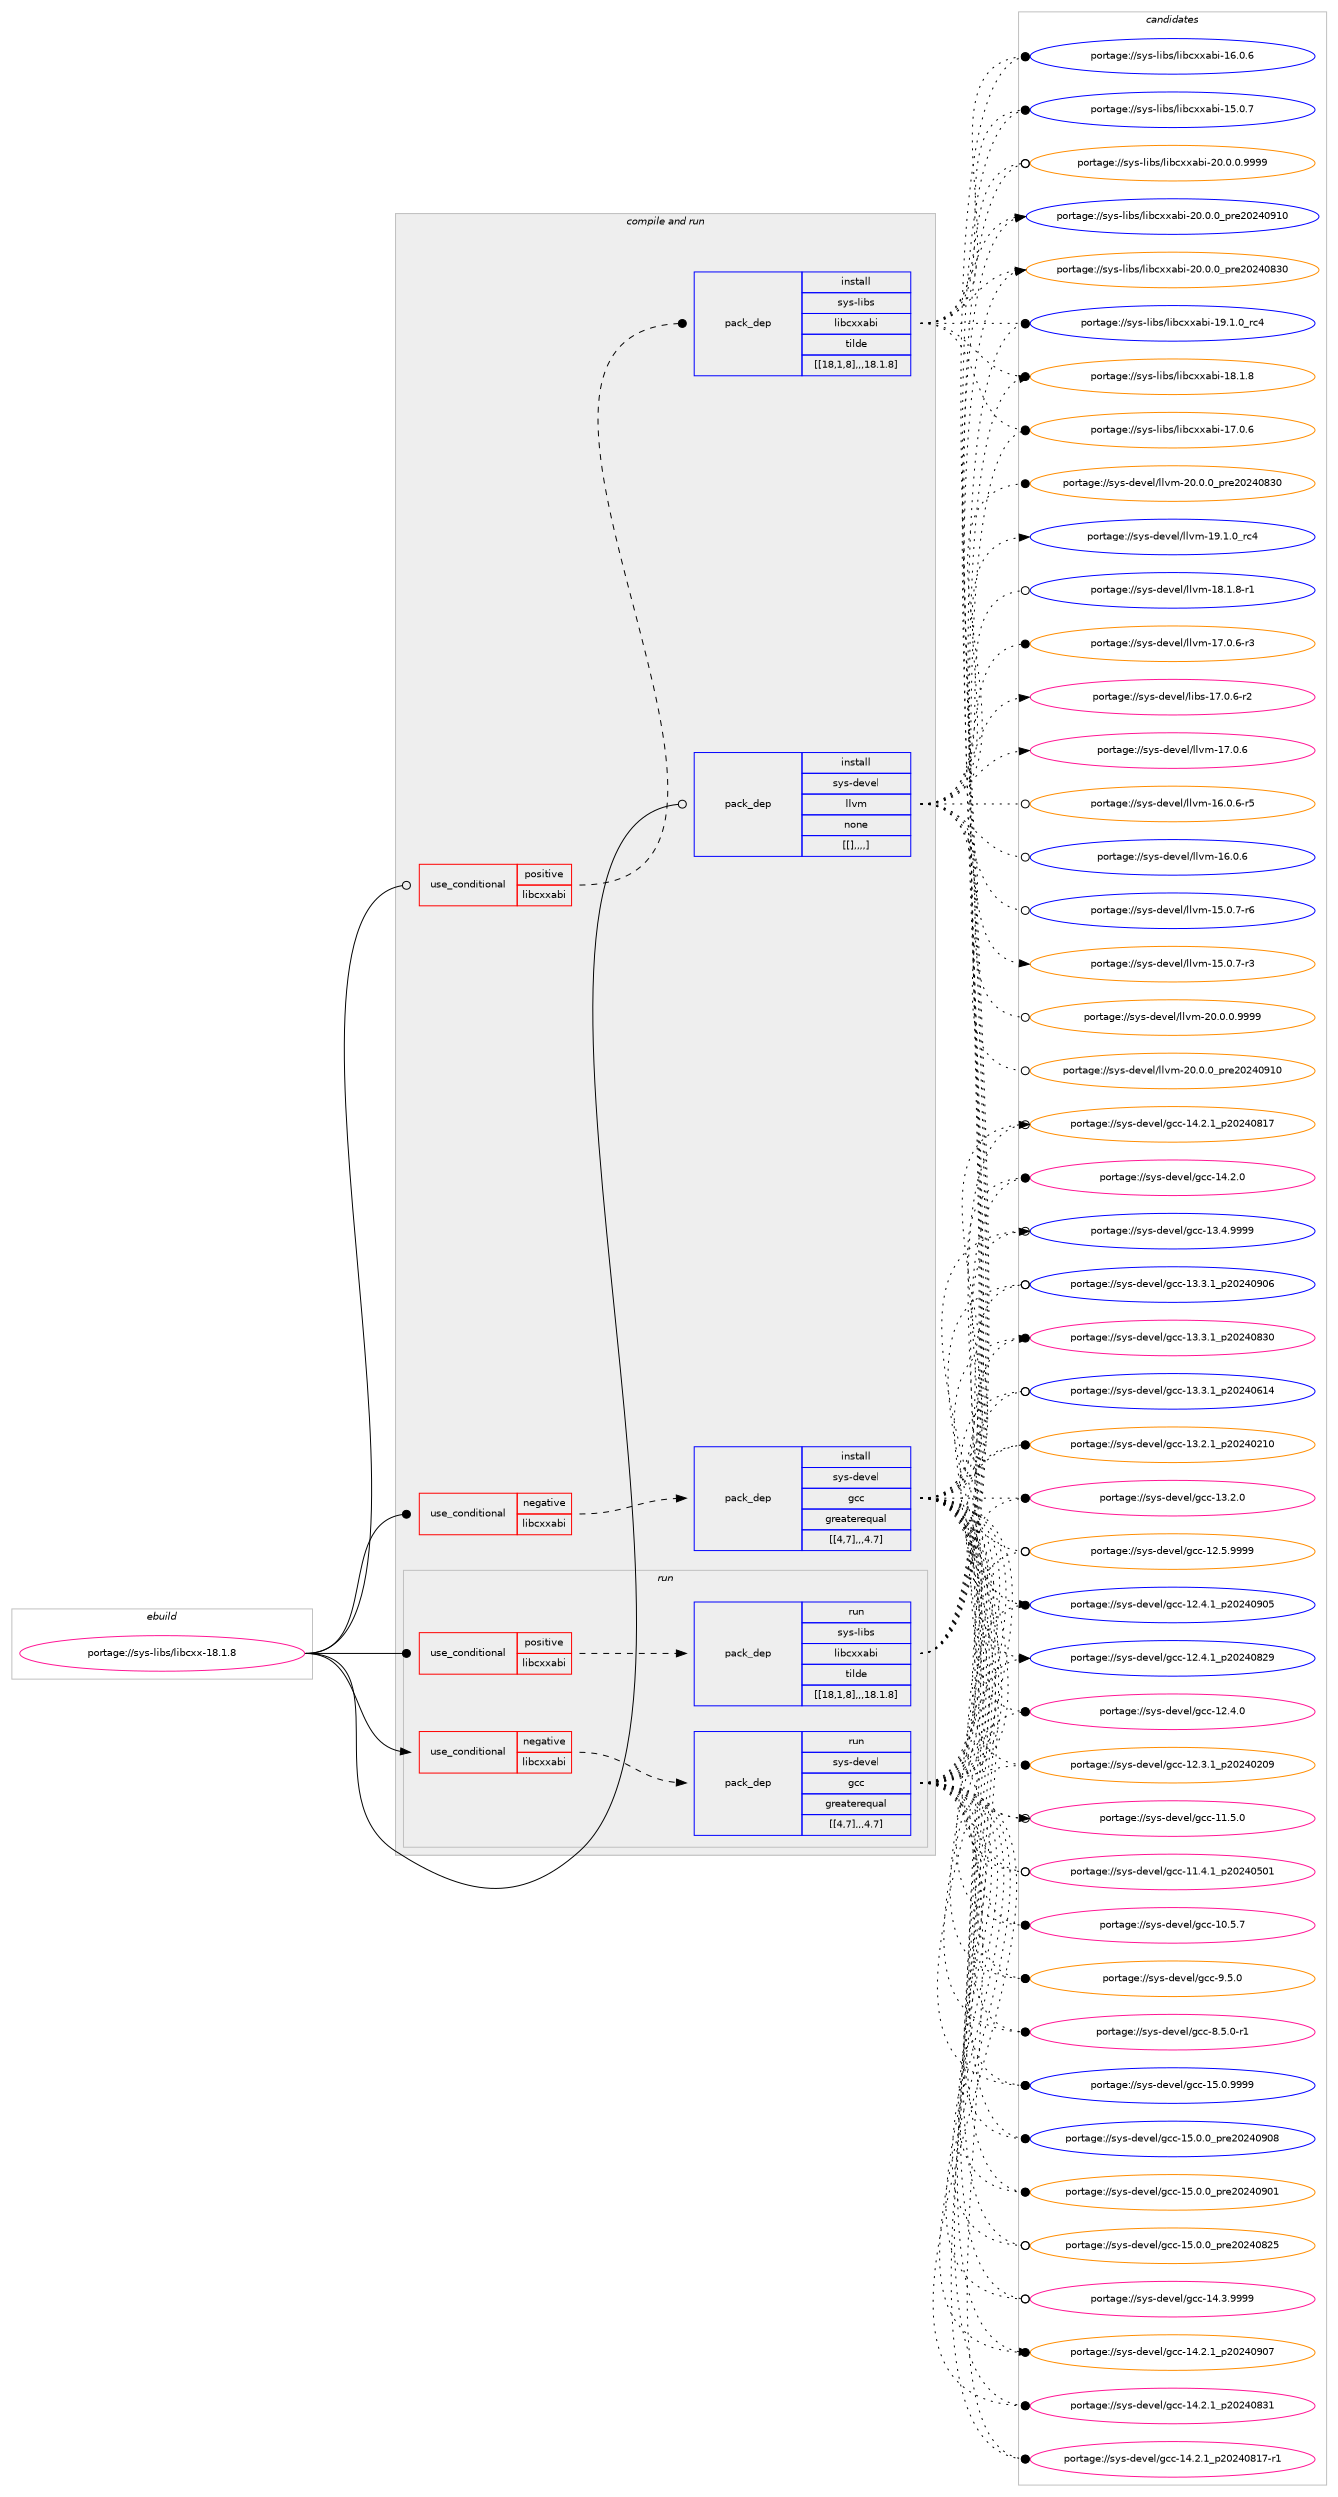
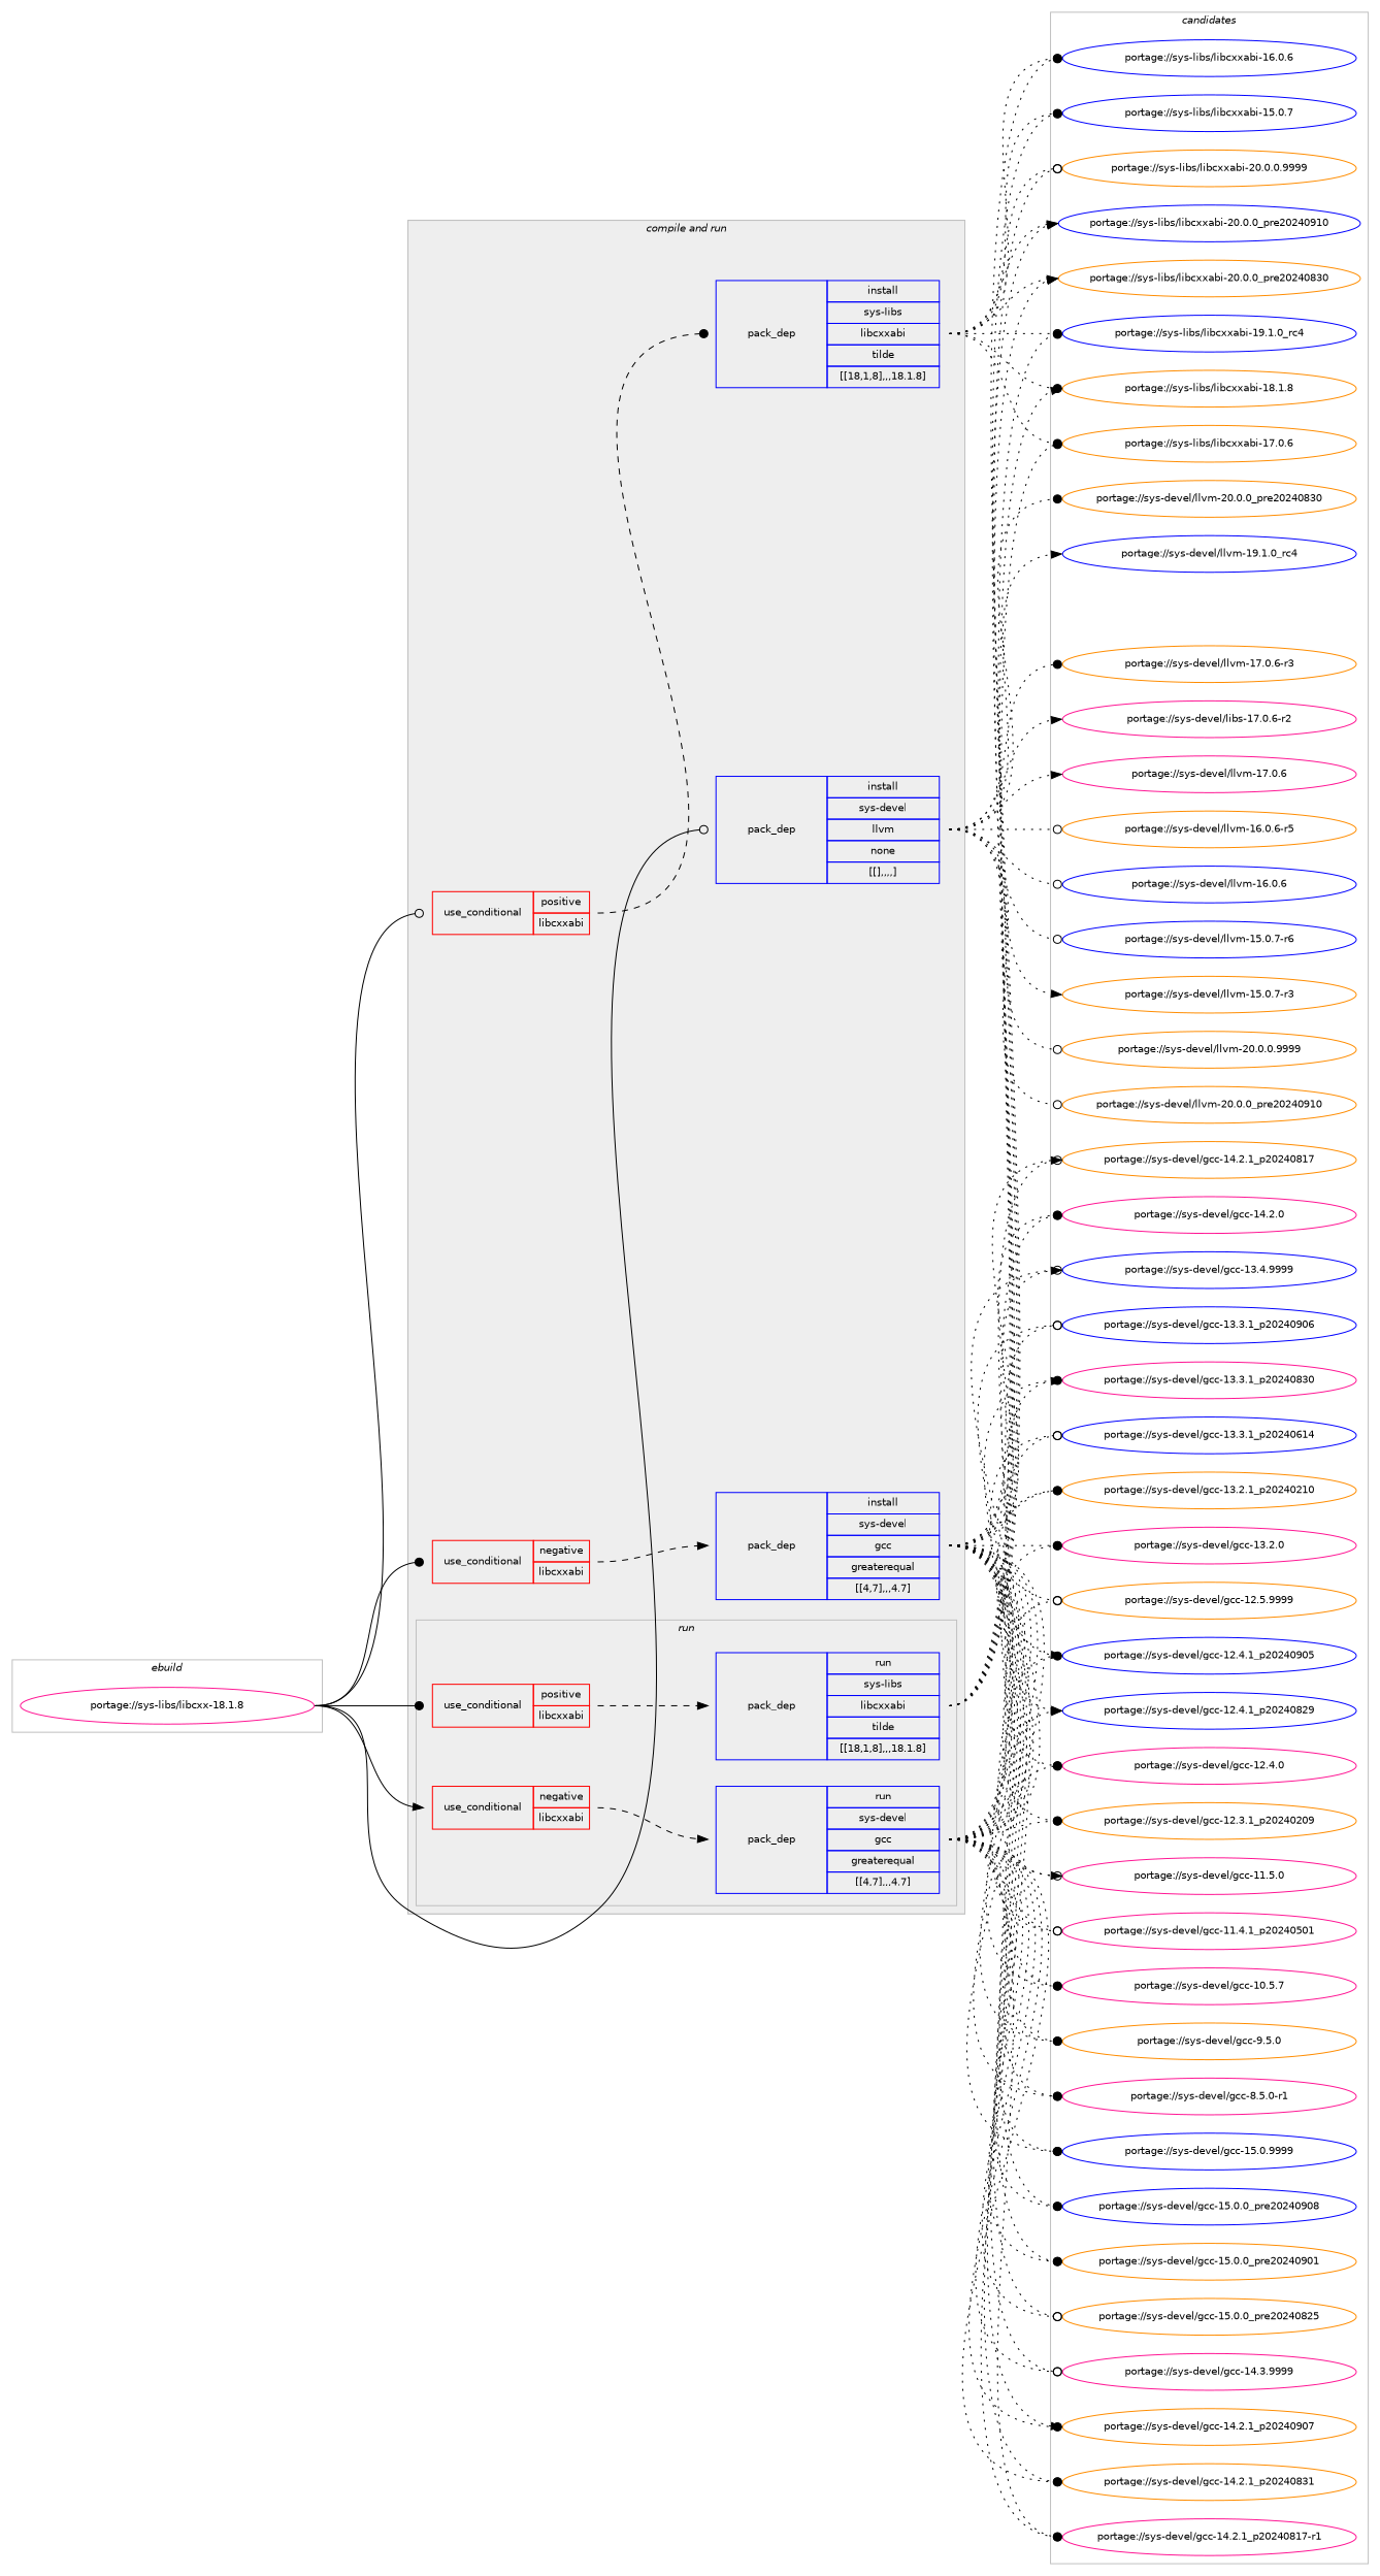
  digraph {
    compound=true
    concentrate=true
    fontname=Helvetica
    fontsize=10
    newrank=true
    rankdir=LR
    ranksep=1.5
    node [color=blue fontname=Helvetica fontsize=10]
    edge [arrowhead=odot headport=w style=dotted tailport=e weight=100]
    n1 [color=deeppink label="portage://sys-libs/libcxx-18.1.8" width=4]
    n2 [label=<<TABLE BORDER="0" CELLBORDER="1" CELLSPACING="0" CELLPADDING="4" WIDTH="220"><TR><TD ROWSPAN="6" CELLPADDING="30">pack_dep</TD></TR><TR><TD WIDTH="110">install</TD></TR><TR><TD>sys-devel</TD></TR><TR><TD>gcc</TD></TR><TR><TD>greaterequal</TD></TR><TR><TD>[[4,7],,,4.7]</TD></TR></TABLE>> shape=none]
    n3 [color=red label=<<TABLE BORDER="0" CELLBORDER="1" CELLSPACING="0" CELLPADDING="4"><TR><TD ROWSPAN="3" CELLPADDING="10">use_conditional</TD></TR><TR><TD>negative</TD></TR><TR><TD>libcxxabi</TD></TR></TABLE>> shape=none]
    n4 [label=<<TABLE BORDER="0" CELLBORDER="1" CELLSPACING="0" CELLPADDING="4" WIDTH="220"><TR><TD ROWSPAN="6" CELLPADDING="30">pack_dep</TD></TR><TR><TD WIDTH="110">install</TD></TR><TR><TD>sys-libs</TD></TR><TR><TD>libcxxabi</TD></TR><TR><TD>tilde</TD></TR><TR><TD>[[18,1,8],,,18.1.8]</TD></TR></TABLE>> shape=none]
    n5 [color=red label=<<TABLE BORDER="0" CELLBORDER="1" CELLSPACING="0" CELLPADDING="4"><TR><TD ROWSPAN="3" CELLPADDING="10">use_conditional</TD></TR><TR><TD>positive</TD></TR><TR><TD>libcxxabi</TD></TR></TABLE>> shape=none]
    n6 [label=<<TABLE BORDER="0" CELLBORDER="1" CELLSPACING="0" CELLPADDING="4" WIDTH="220"><TR><TD ROWSPAN="6" CELLPADDING="30">pack_dep</TD></TR><TR><TD WIDTH="110">install</TD></TR><TR><TD>sys-devel</TD></TR><TR><TD>llvm</TD></TR><TR><TD>none</TD></TR><TR><TD>[[],,,,]</TD></TR></TABLE>> shape=none]
    n7 [label=<<TABLE BORDER="0" CELLBORDER="1" CELLSPACING="0" CELLPADDING="4" WIDTH="220"><TR><TD ROWSPAN="6" CELLPADDING="30">pack_dep</TD></TR><TR><TD WIDTH="110">run</TD></TR><TR><TD>sys-devel</TD></TR><TR><TD>gcc</TD></TR><TR><TD>greaterequal</TD></TR><TR><TD>[[4,7],,,4.7]</TD></TR></TABLE>> shape=none]
    n8 [color=red label=<<TABLE BORDER="0" CELLBORDER="1" CELLSPACING="0" CELLPADDING="4"><TR><TD ROWSPAN="3" CELLPADDING="10">use_conditional</TD></TR><TR><TD>negative</TD></TR><TR><TD>libcxxabi</TD></TR></TABLE>> shape=none]
    n9 [label=<<TABLE BORDER="0" CELLBORDER="1" CELLSPACING="0" CELLPADDING="4" WIDTH="220"><TR><TD ROWSPAN="6" CELLPADDING="30">pack_dep</TD></TR><TR><TD WIDTH="110">run</TD></TR><TR><TD>sys-libs</TD></TR><TR><TD>libcxxabi</TD></TR><TR><TD>tilde</TD></TR><TR><TD>[[18,1,8],,,18.1.8]</TD></TR></TABLE>> shape=none]
    n10 [color=red label=<<TABLE BORDER="0" CELLBORDER="1" CELLSPACING="0" CELLPADDING="4"><TR><TD ROWSPAN="3" CELLPADDING="10">use_conditional</TD></TR><TR><TD>positive</TD></TR><TR><TD>libcxxabi</TD></TR></TABLE>> shape=none]
    n11 [label="portage://sys-devel/gcc-15.0.9999" width=4]
    n12 [label="portage://sys-devel/gcc-15.0.0_pre20240908" width=4]
    n13 [color=darkorange label="portage://sys-devel/gcc-15.0.0_pre20240901" width=4]
    n14 [color=darkorange label="portage://sys-devel/gcc-15.0.0_pre20240825" width=4]
    n15 [color=deeppink label="portage://sys-devel/gcc-14.3.9999" width=4]
    n16 [color=darkorange label="portage://sys-devel/gcc-14.2.1_p20240907" width=4]
-   n17 [color=deeppink label="portage://sys-devel/gcc-14.2.1_p20240831" width=4]
+   n17 [color=darkorange label="portage://sys-devel/gcc-14.2.1_p20240831" width=4]
    n18 [color=deeppink label="portage://sys-devel/gcc-14.2.1_p20240817-r1" width=4]
    n19 [color=darkorange label="portage://sys-devel/gcc-14.2.1_p20240817" width=4]
    n20 [color=deeppink label="portage://sys-devel/gcc-14.2.0" width=4]
    n21 [label="portage://sys-devel/gcc-13.4.9999" width=4]
    n22 [label="portage://sys-devel/gcc-13.3.1_p20240906" width=4]
    n23 [color=deeppink label="portage://sys-devel/gcc-13.3.1_p20240830" width=4]
    n24 [label="portage://sys-devel/gcc-13.3.1_p20240614" width=4]
    n25 [color=darkorange label="portage://sys-devel/gcc-13.2.1_p20240210" width=4]
    n26 [color=deeppink label="portage://sys-devel/gcc-13.2.0" width=4]
    n27 [color=darkorange label="portage://sys-devel/gcc-12.5.9999" width=4]
    n28 [label="portage://sys-devel/gcc-12.4.1_p20240905" width=4]
    n29 [label="portage://sys-devel/gcc-12.4.1_p20240829" width=4]
    n30 [color=deeppink label="portage://sys-devel/gcc-12.4.0" width=4]
    n31 [color=darkorange label="portage://sys-devel/gcc-12.3.1_p20240209" width=4]
    n32 [color=deeppink label="portage://sys-devel/gcc-11.5.0" width=4]
    n33 [color=deeppink label="portage://sys-devel/gcc-11.4.1_p20240501" width=4]
    n34 [color=deeppink label="portage://sys-devel/gcc-10.5.7" width=4]
    n35 [color=darkorange label="portage://sys-devel/gcc-9.5.0" width=4]
    n36 [color=deeppink label="portage://sys-devel/gcc-8.5.0-r1" width=4]
    n37 [color=darkorange label="portage://sys-libs/libcxxabi-20.0.0.9999" width=4]
    n38 [label="portage://sys-libs/libcxxabi-20.0.0_pre20240910" width=4]
    n39 [color=darkorange label="portage://sys-libs/libcxxabi-20.0.0_pre20240830" width=4]
    n40 [label="portage://sys-libs/libcxxabi-19.1.0_rc4" width=4]
    n41 [color=darkorange label="portage://sys-libs/libcxxabi-18.1.8" width=4]
    n42 [color=darkorange label="portage://sys-libs/libcxxabi-17.0.6" width=4]
    n43 [label="portage://sys-libs/libcxxabi-16.0.6" width=4]
    n44 [label="portage://sys-libs/libcxxabi-15.0.7" width=4]
    n45 [color=darkorange label="portage://sys-devel/llvm-20.0.0.9999" width=4]
    n46 [color=darkorange label="portage://sys-devel/llvm-20.0.0_pre20240910" width=4]
    n47 [color=darkorange label="portage://sys-devel/llvm-20.0.0_pre20240830" width=4]
    n48 [label="portage://sys-devel/llvm-19.1.0_rc4" width=4]
-   n49 [label="portage://sys-devel/llvm-18.1.8-r1" width=4]
    n50 [color=darkorange label="portage://sys-devel/llvm-17.0.6-r3" width=4]
    n51 [color=deeppink label="portage://sys-devel/libs-17.0.6-r2" width=4]
    n52 [color=deeppink label="portage://sys-devel/llvm-17.0.6" width=4]
    n53 [color=darkorange label="portage://sys-devel/llvm-16.0.6-r5" width=4]
    n54 [label="portage://sys-devel/llvm-16.0.6" width=4]
    n55 [label="portage://sys-devel/llvm-15.0.7-r6" width=4]
    n56 [color=darkorange label="portage://sys-devel/llvm-15.0.7-r3" width=4]
    subgraph cluster_1 {
      color=gray
      label=<<i>ebuild</i>>
      n1
    }
    subgraph cluster_2 {
      color=gray
      label=<<i>dependencies</i>>
      subgraph cluster_3 {
        color=gray
        fillcolor="#eeeeee"
        label=<<i>compile</i>>
        style=filled
        subgraph sub_4 {
          color=gray
          fillcolor="#eeeeee"
          label=<<i>compile</i>>
          style=filled
          n3
          subgraph sub_5 {
            color=gray
            fillcolor="#eeeeee"
            label=<<i>compile</i>>
            style=filled
            n2
          }
        }
        subgraph sub_6 {
          color=gray
          fillcolor="#eeeeee"
          label=<<i>compile</i>>
          style=filled
          n5
          subgraph sub_7 {
            color=gray
            fillcolor="#eeeeee"
            label=<<i>compile</i>>
            style=filled
            n4
          }
        }
        subgraph sub_8 {
          color=gray
          fillcolor="#eeeeee"
          label=<<i>compile</i>>
          style=filled
          n6
        }
      }
      subgraph cluster_9 {
        color=gray
        fillcolor="#eeeeee"
        label=<<i>compile and run</i>>
        style=filled
      }
      subgraph cluster_10 {
        color=gray
        fillcolor="#eeeeee"
        label=<<i>run</i>>
        style=filled
        subgraph sub_11 {
          color=gray
          fillcolor="#eeeeee"
          label=<<i>run</i>>
          style=filled
          n8
          subgraph sub_12 {
            color=gray
            fillcolor="#eeeeee"
            label=<<i>run</i>>
            style=filled
            n7
          }
        }
        subgraph sub_13 {
          color=gray
          fillcolor="#eeeeee"
          label=<<i>run</i>>
          style=filled
          n10
          subgraph sub_14 {
            color=gray
            fillcolor="#eeeeee"
            label=<<i>run</i>>
            style=filled
            n9
          }
        }
      }
    }
    subgraph cluster_15 {
      color=gray
      label=<<i>candidates</i>>
      rank=same
      subgraph sub_16 {
        color=black
        label=<<i>candidates</i>>
        nodesep=1
        rank=same
        n11
        n12
        n13
        n14
        n15
        n16
        n17
        n18
        n19
        n20
        n21
        n22
        n23
        n24
        n25
        n26
        n27
        n28
        n29
        n30
        n31
        n32
        n33
        n34
        n35
        n36
      }
      subgraph sub_17 {
        color=black
        label=<<i>candidates</i>>
        nodesep=1
        rank=same
        n37
        n38
        n39
        n40
        n41
        n42
        n43
        n44
      }
      subgraph sub_18 {
        color=black
        label=<<i>candidates</i>>
        nodesep=1
        rank=same
        n45
        n46
        n47
        n48
-       n49
        n50
        n51
        n52
        n53
        n54
        n55
        n56
      }
      subgraph sub_19 {
        color=black
        label=<<i>candidates</i>>
        nodesep=1
        rank=same
        n11
        n12
        n13
        n14
        n15
        n16
        n17
        n18
        n19
        n20
        n21
        n22
        n23
        n24
        n25
        n26
        n27
        n28
        n29
        n30
        n31
        n32
        n33
        n34
        n35
        n36
      }
      subgraph sub_20 {
        color=black
        label=<<i>candidates</i>>
        nodesep=1
        rank=same
        n37
        n38
        n39
        n40
        n41
        n42
        n43
        n44
      }
    }
    n1 -> n3 [arrowhead=dot style=solid weight=20]
    n1 -> n5 [style=solid weight=20]
    n1 -> n6 [style=solid weight=20]
    n1 -> n8 [arrowhead=normal style=solid weight=20]
    n1 -> n10 [arrowhead=dot style=solid weight=20]
    n2 -> n11 [arrowhead=dot]
    n2 -> n12
    n2 -> n13 [arrowhead=dot]
    n2 -> n14
    n2 -> n15
    n2 -> n16 [arrowhead=normal]
    n2 -> n17
    n2 -> n18 [arrowhead=dot]
    n2 -> n19 [arrowhead=normal]
    n2 -> n20
    n2 -> n21 [arrowhead=normal]
    n2 -> n22
    n2 -> n23 [arrowhead=normal]
    n2 -> n24
    n2 -> n25
    n2 -> n26
    n2 -> n27
    n2 -> n28 [arrowhead=normal]
    n2 -> n29 [arrowhead=normal]
    n2 -> n30 [arrowhead=dot]
    n2 -> n31 [arrowhead=dot]
    n2 -> n32
    n2 -> n33
    n2 -> n34
    n2 -> n35 [arrowhead=dot]
    n2 -> n36 [arrowhead=dot]
    n3 -> n2 [arrowhead=normal style=dashed weight=20]
    n4 -> n37
    n4 -> n38 [arrowhead=normal]
    n4 -> n39 [arrowhead=normal]
    n4 -> n40
    n4 -> n41 [arrowhead=dot]
    n4 -> n42 [arrowhead=dot]
    n4 -> n43
    n4 -> n44 [arrowhead=dot]
    n5 -> n4 [arrowhead=dot style=dashed weight=20]
    n6 -> n45
    n6 -> n46
    n6 -> n47 [arrowhead=dot]
    n6 -> n48 [arrowhead=normal]
-   n6 -> n49
    n6 -> n50 [arrowhead=dot]
    n6 -> n51 [arrowhead=normal]
    n6 -> n52 [arrowhead=normal]
    n6 -> n53
    n6 -> n54
    n6 -> n55
    n6 -> n56 [arrowhead=normal]
    n7 -> n11 [arrowhead=dot]
    n7 -> n12 [arrowhead=dot]
    n7 -> n13 [arrowhead=dot]
    n7 -> n14
    n7 -> n15
    n7 -> n16 [arrowhead=dot]
    n7 -> n17 [arrowhead=dot]
    n7 -> n18 [arrowhead=dot]
    n7 -> n19
    n7 -> n20 [arrowhead=dot]
    n7 -> n21
    n7 -> n22
    n7 -> n23 [arrowhead=dot]
    n7 -> n24
    n7 -> n25 [arrowhead=dot]
    n7 -> n26 [arrowhead=dot]
    n7 -> n27
    n7 -> n28 [arrowhead=dot]
    n7 -> n29 [arrowhead=normal]
    n7 -> n30
    n7 -> n31 [arrowhead=dot]
    n7 -> n32 [arrowhead=normal]
    n7 -> n33
    n7 -> n34 [arrowhead=dot]
    n7 -> n35 [arrowhead=dot]
    n7 -> n36 [arrowhead=dot]
    n8 -> n7 [arrowhead=normal style=dashed weight=20]
    n9 -> n37
    n9 -> n38 [arrowhead=normal]
    n9 -> n39 [arrowhead=normal]
    n9 -> n40 [arrowhead=dot]
    n9 -> n41 [arrowhead=normal]
    n9 -> n42 [arrowhead=dot]
    n9 -> n43 [arrowhead=dot]
    n9 -> n44
    n10 -> n9 [arrowhead=normal style=dashed weight=20]
  }
